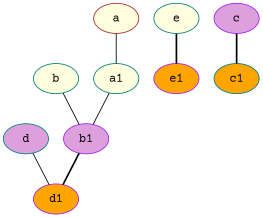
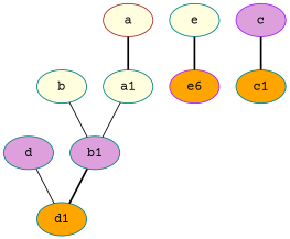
  graph {
    fontname="Courier Prime"
    node [color=teal fillcolor=lightyellow fontname="Courier Prime" labelfontsize=50 style=filled]
    edge [fontname="Courier Prime" style=solid]
-   b1 [color=purple fillcolor=plum]
-   d1 [color=purple fillcolor=orange]
+   b1 [fillcolor=plum]
+   d1 [fillcolor=orange]
    e
-   e1 [color=purple fillcolor=orange]
+   e1 [color=purple fillcolor=orange label=e6]
    b
    a1
    c [color=purple fillcolor=plum]
    c1 [fillcolor=orange]
    a [color=brown]
    d [fillcolor=plum]
    b1 -- d1 [style=bold]
    e -- e1 [style=bold]
    b -- b1
    a1 -- b1
    c -- c1 [style=bold]
-   a -- a1
+   a -- a1 [style=bold]
    d -- d1
  }
